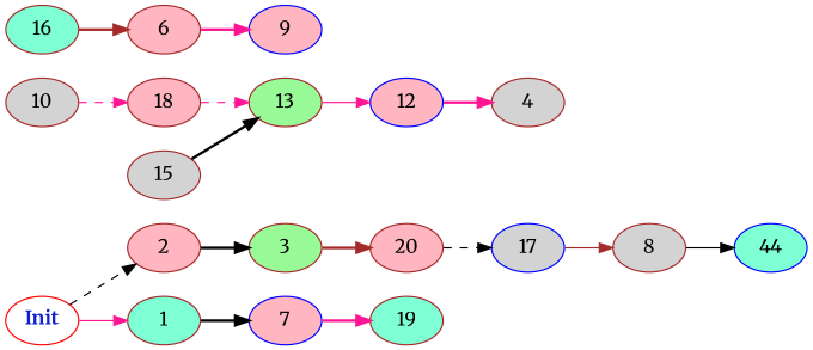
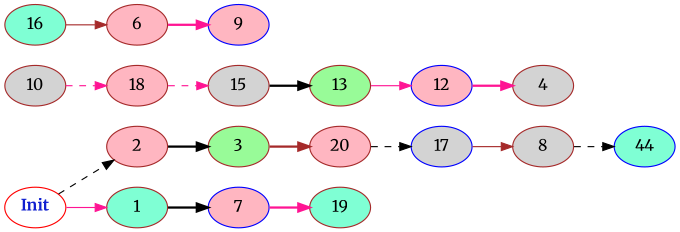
  digraph {
    fontname=Merriweather
    rankdir=LR
    node [color=brown fontname=Merriweather fillcolor=lightpink style=filled]
    edge [color=deeppink fontname=Merriweather style=bold weight=1.0]
    n1 [color=red fontcolor="#1020d0" label=<<b>Init</b>> fillcolor="" style=""]
    2
    1 [fillcolor=aquamarine]
    3 [fillcolor=palegreen]
    7 [color=blue]
    20
    19 [fillcolor=aquamarine]
    17 [color=blue fillcolor=lightgrey]
    10 [fillcolor=lightgrey]
    18
    15 [fillcolor=lightgrey]
    13 [fillcolor=palegreen]
    12 [color=blue]
    8 [fillcolor=lightgrey]
    n15 [color=blue fillcolor=aquamarine label=44]
    9 [color=blue]
    6
    4 [fillcolor=lightgrey]
    16 [fillcolor=aquamarine]
    n1 -> 2 [color=black style=dashed]
    n1 -> 1 [style=solid weight=2.0]
    2 -> 3 [color=black weight=8.0]
    1 -> 7 [color=black]
    3 -> 20 [color=brown]
    7 -> 19 [weight=9.0]
    20 -> 17 [color=black style=dashed weight=4.0]
    17 -> 8 [color=brown style=solid]
    10 -> 18 [style=dashed weight=3.0]
-   18 -> 13 [style=dashed weight=5.0]
+   18 -> 15 [style=dashed weight=5.0]
    15 -> 13 [color=black weight=2.0]
    13 -> 12 [style=solid weight=2.0]
    12 -> 4 [weight=4.0]
-   8 -> n15 [color=black style=solid]
+   8 -> n15 [color=black style=dashed]
    6 -> 9 [weight=4.0]
-   16 -> 6 [color=brown weight=3.0]
+   16 -> 6 [color=brown style=solid weight=3.0]
  }
